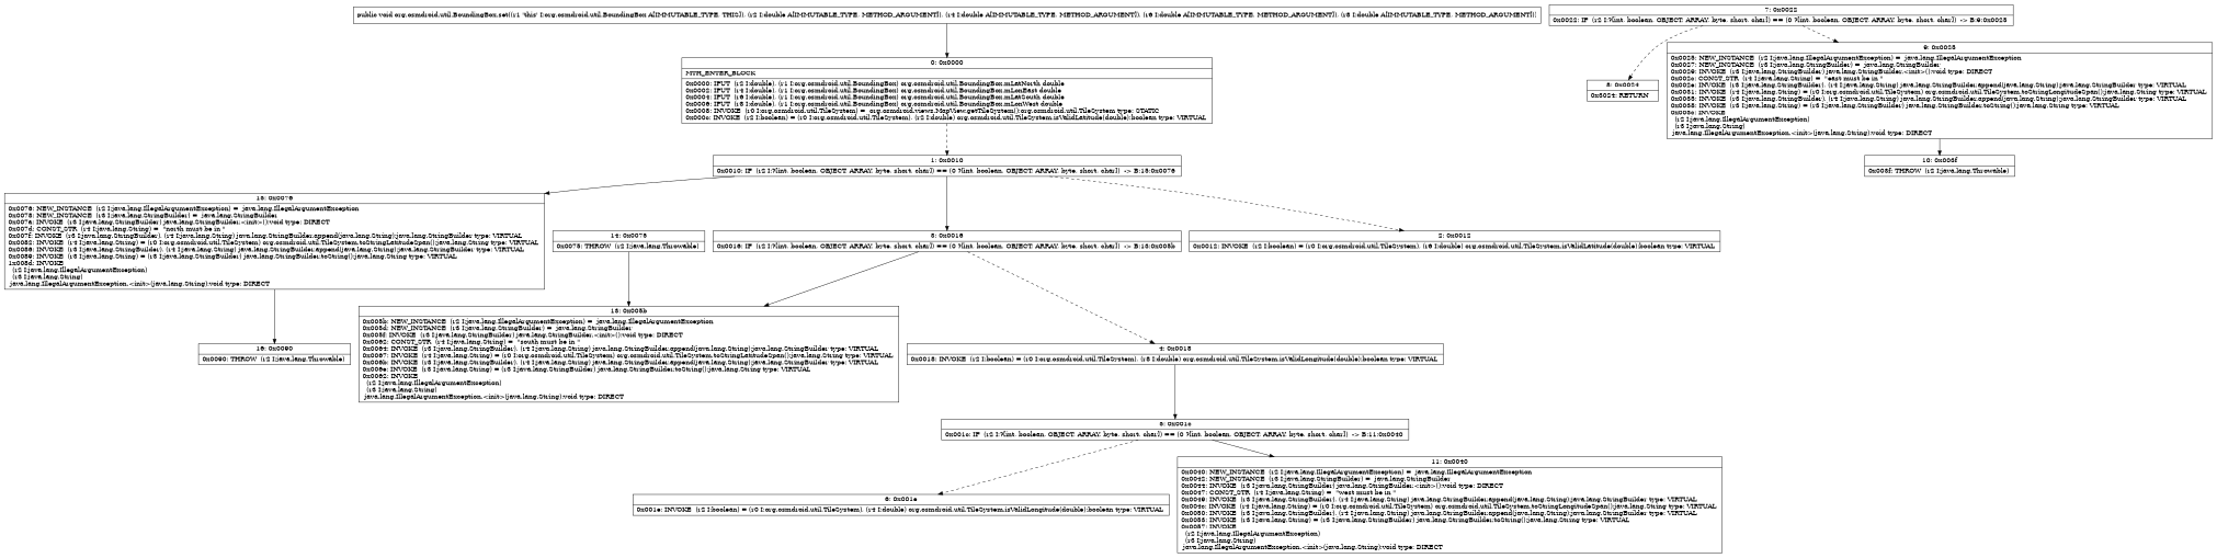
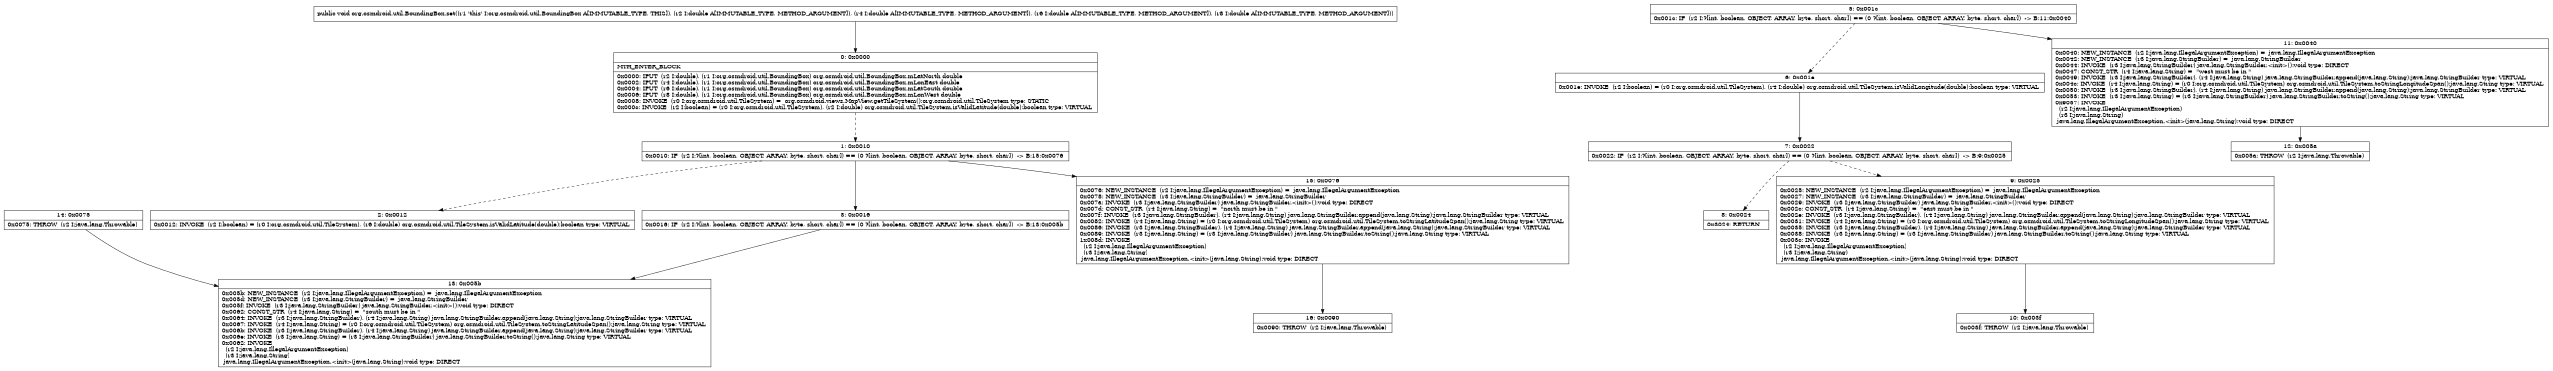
  digraph {
    node [shape=record]
    n1 [label="{0\:\ 0x0000|MTH_ENTER_BLOCK\l|0x0000: IPUT  (r2 I:double), (r1 I:org.osmdroid.util.BoundingBox) org.osmdroid.util.BoundingBox.mLatNorth double \l0x0002: IPUT  (r4 I:double), (r1 I:org.osmdroid.util.BoundingBox) org.osmdroid.util.BoundingBox.mLonEast double \l0x0004: IPUT  (r6 I:double), (r1 I:org.osmdroid.util.BoundingBox) org.osmdroid.util.BoundingBox.mLatSouth double \l0x0006: IPUT  (r8 I:double), (r1 I:org.osmdroid.util.BoundingBox) org.osmdroid.util.BoundingBox.mLonWest double \l0x0008: INVOKE  (r0 I:org.osmdroid.util.TileSystem) =  org.osmdroid.views.MapView.getTileSystem():org.osmdroid.util.TileSystem type: STATIC \l0x000c: INVOKE  (r2 I:boolean) = (r0 I:org.osmdroid.util.TileSystem), (r2 I:double) org.osmdroid.util.TileSystem.isValidLatitude(double):boolean type: VIRTUAL \l}"]
    n2 [label="{1\:\ 0x0010|0x0010: IF  (r2 I:?[int, boolean, OBJECT, ARRAY, byte, short, char]) == (0 ?[int, boolean, OBJECT, ARRAY, byte, short, char])  \-\> B:15:0x0076 \l}"]
    n3 [label="{2\:\ 0x0012|0x0012: INVOKE  (r2 I:boolean) = (r0 I:org.osmdroid.util.TileSystem), (r6 I:double) org.osmdroid.util.TileSystem.isValidLatitude(double):boolean type: VIRTUAL \l}"]
    n4 [label="{15\:\ 0x0076|0x0076: NEW_INSTANCE  (r2 I:java.lang.IllegalArgumentException) =  java.lang.IllegalArgumentException \l0x0078: NEW_INSTANCE  (r3 I:java.lang.StringBuilder) =  java.lang.StringBuilder \l0x007a: INVOKE  (r3 I:java.lang.StringBuilder) java.lang.StringBuilder.\<init\>():void type: DIRECT \l0x007d: CONST_STR  (r4 I:java.lang.String) =  \"north must be in \" \l0x007f: INVOKE  (r3 I:java.lang.StringBuilder), (r4 I:java.lang.String) java.lang.StringBuilder.append(java.lang.String):java.lang.StringBuilder type: VIRTUAL \l0x0082: INVOKE  (r4 I:java.lang.String) = (r0 I:org.osmdroid.util.TileSystem) org.osmdroid.util.TileSystem.toStringLatitudeSpan():java.lang.String type: VIRTUAL \l0x0086: INVOKE  (r3 I:java.lang.StringBuilder), (r4 I:java.lang.String) java.lang.StringBuilder.append(java.lang.String):java.lang.StringBuilder type: VIRTUAL \l0x0089: INVOKE  (r3 I:java.lang.String) = (r3 I:java.lang.StringBuilder) java.lang.StringBuilder.toString():java.lang.String type: VIRTUAL \l1x008d: INVOKE  \l  (r2 I:java.lang.IllegalArgumentException)\l  (r3 I:java.lang.String)\l java.lang.IllegalArgumentException.\<init\>(java.lang.String):void type: DIRECT \l}"]
    n5 [label="{3\:\ 0x0016|0x0016: IF  (r2 I:?[int, boolean, OBJECT, ARRAY, byte, short, char]) == (0 ?[int, boolean, OBJECT, ARRAY, byte, short, char])  \-\> B:13:0x005b \l}"]
    n6 [label="{16\:\ 0x0090|0x0090: THROW  (r2 I:java.lang.Throwable) \l}"]
-   n7 [label="{4\:\ 0x0018|0x0018: INVOKE  (r2 I:boolean) = (r0 I:org.osmdroid.util.TileSystem), (r8 I:double) org.osmdroid.util.TileSystem.isValidLongitude(double):boolean type: VIRTUAL \l}"]
    n8 [label="{13\:\ 0x005b|0x005b: NEW_INSTANCE  (r2 I:java.lang.IllegalArgumentException) =  java.lang.IllegalArgumentException \l0x005d: NEW_INSTANCE  (r3 I:java.lang.StringBuilder) =  java.lang.StringBuilder \l0x005f: INVOKE  (r3 I:java.lang.StringBuilder) java.lang.StringBuilder.\<init\>():void type: DIRECT \l0x0062: CONST_STR  (r4 I:java.lang.String) =  \"south must be in \" \l0x0064: INVOKE  (r3 I:java.lang.StringBuilder), (r4 I:java.lang.String) java.lang.StringBuilder.append(java.lang.String):java.lang.StringBuilder type: VIRTUAL \l0x0067: INVOKE  (r4 I:java.lang.String) = (r0 I:org.osmdroid.util.TileSystem) org.osmdroid.util.TileSystem.toStringLatitudeSpan():java.lang.String type: VIRTUAL \l0x006b: INVOKE  (r3 I:java.lang.StringBuilder), (r4 I:java.lang.String) java.lang.StringBuilder.append(java.lang.String):java.lang.StringBuilder type: VIRTUAL \l0x006e: INVOKE  (r3 I:java.lang.String) = (r3 I:java.lang.StringBuilder) java.lang.StringBuilder.toString():java.lang.String type: VIRTUAL \l0x0062: INVOKE  \l  (r2 I:java.lang.IllegalArgumentException)\l  (r3 I:java.lang.String)\l java.lang.IllegalArgumentException.\<init\>(java.lang.String):void type: DIRECT \l}"]
    n9 [label="{5\:\ 0x001c|0x001c: IF  (r2 I:?[int, boolean, OBJECT, ARRAY, byte, short, char]) == (0 ?[int, boolean, OBJECT, ARRAY, byte, short, char])  \-\> B:11:0x0040 \l}"]
    n10 [label="{6\:\ 0x001e|0x001e: INVOKE  (r2 I:boolean) = (r0 I:org.osmdroid.util.TileSystem), (r4 I:double) org.osmdroid.util.TileSystem.isValidLongitude(double):boolean type: VIRTUAL \l}"]
-   n11 [label="{11\:\ 0x0040|0x0040: NEW_INSTANCE  (r2 I:java.lang.IllegalArgumentException) =  java.lang.IllegalArgumentException \l0x0042: NEW_INSTANCE  (r3 I:java.lang.StringBuilder) =  java.lang.StringBuilder \l0x0044: INVOKE  (r3 I:java.lang.StringBuilder) java.lang.StringBuilder.\<init\>():void type: DIRECT \l0x0047: CONST_STR  (r4 I:java.lang.String) =  \"west must be in \" \l0x0049: INVOKE  (r3 I:java.lang.StringBuilder), (r4 I:java.lang.String) java.lang.StringBuilder.append(java.lang.String):java.lang.StringBuilder type: VIRTUAL \l0x004c: INVOKE  (r4 I:java.lang.String) = (r0 I:org.osmdroid.util.TileSystem) org.osmdroid.util.TileSystem.toStringLongitudeSpan():java.lang.String type: VIRTUAL \l0x0050: INVOKE  (r3 I:java.lang.StringBuilder), (r4 I:java.lang.String) java.lang.StringBuilder.append(java.lang.String):java.lang.StringBuilder type: VIRTUAL \l0x0053: INVOKE  (r3 I:java.lang.String) = (r3 I:java.lang.StringBuilder) java.lang.StringBuilder.toString():java.lang.String type: VIRTUAL \l0x0057: INVOKE  \l  (r2 I:java.lang.IllegalArgumentException)\l  (r3 I:java.lang.String)\l java.lang.IllegalArgumentException.\<init\>(java.lang.String):void type: DIRECT \l}"]
+   n11 [label="{11\:\ 0x0040|0x0040: NEW_INSTANCE  (r2 I:java.lang.IllegalArgumentException) =  java.lang.IllegalArgumentException \l0x0042: NEW_INSTANCE  (r3 I:java.lang.StringBuilder) =  java.lang.StringBuilder \l0x0044: INVOKE  (r3 I:java.lang.StringBuilder) java.lang.StringBuilder.\<init\>():void type: DIRECT \l0x0047: CONST_STR  (r4 I:java.lang.String) =  \"west must be in \" \l0x0049: INVOKE  (r3 I:java.lang.StringBuilder), (r4 I:java.lang.String) java.lang.StringBuilder.append(java.lang.String):java.lang.StringBuilder type: VIRTUAL \l0x004c: INVOKE  (r4 I:java.lang.String) = (r0 I:org.osmdroid.util.TileSystem) org.osmdroid.util.TileSystem.toStringLongitudeSpan():java.lang.String type: VIRTUAL \l0x0050: INVOKE  (r3 I:java.lang.StringBuilder), (r4 I:java.lang.String) java.lang.StringBuilder.append(java.lang.String):java.lang.StringBuilder type: VIRTUAL \l0x0053: INVOKE  (r3 I:java.lang.String) = (r3 I:java.lang.StringBuilder) java.lang.StringBuilder.toString():java.lang.String type: VIRTUAL \l0x9057: INVOKE  \l  (r2 I:java.lang.IllegalArgumentException)\l  (r3 I:java.lang.String)\l java.lang.IllegalArgumentException.\<init\>(java.lang.String):void type: DIRECT \l}"]
    n12 [label="{7\:\ 0x0022|0x0022: IF  (r2 I:?[int, boolean, OBJECT, ARRAY, byte, short, char]) == (0 ?[int, boolean, OBJECT, ARRAY, byte, short, char])  \-\> B:9:0x0025 \l}"]
+   n13 [label="{12\:\ 0x005a|0x005a: THROW  (r2 I:java.lang.Throwable) \l}"]
    n14 [label="{8\:\ 0x0024|0x3024: RETURN   \l}"]
    n15 [label="{9\:\ 0x0025|0x0025: NEW_INSTANCE  (r2 I:java.lang.IllegalArgumentException) =  java.lang.IllegalArgumentException \l0x0027: NEW_INSTANCE  (r3 I:java.lang.StringBuilder) =  java.lang.StringBuilder \l0x0029: INVOKE  (r3 I:java.lang.StringBuilder) java.lang.StringBuilder.\<init\>():void type: DIRECT \l0x002c: CONST_STR  (r4 I:java.lang.String) =  \"east must be in \" \l0x002e: INVOKE  (r3 I:java.lang.StringBuilder), (r4 I:java.lang.String) java.lang.StringBuilder.append(java.lang.String):java.lang.StringBuilder type: VIRTUAL \l0x0031: INVOKE  (r4 I:java.lang.String) = (r0 I:org.osmdroid.util.TileSystem) org.osmdroid.util.TileSystem.toStringLongitudeSpan():java.lang.String type: VIRTUAL \l0x0035: INVOKE  (r3 I:java.lang.StringBuilder), (r4 I:java.lang.String) java.lang.StringBuilder.append(java.lang.String):java.lang.StringBuilder type: VIRTUAL \l0x0038: INVOKE  (r3 I:java.lang.String) = (r3 I:java.lang.StringBuilder) java.lang.StringBuilder.toString():java.lang.String type: VIRTUAL \l0x003c: INVOKE  \l  (r2 I:java.lang.IllegalArgumentException)\l  (r3 I:java.lang.String)\l java.lang.IllegalArgumentException.\<init\>(java.lang.String):void type: DIRECT \l}"]
    n16 [label="{10\:\ 0x003f|0x003f: THROW  (r2 I:java.lang.Throwable) \l}"]
    n17 [label="{14\:\ 0x0075|0x0075: THROW  (r2 I:java.lang.Throwable) \l}"]
    n18 [label="{public void org.osmdroid.util.BoundingBox.set((r1 'this' I:org.osmdroid.util.BoundingBox A[IMMUTABLE_TYPE, THIS]), (r2 I:double A[IMMUTABLE_TYPE, METHOD_ARGUMENT]), (r4 I:double A[IMMUTABLE_TYPE, METHOD_ARGUMENT]), (r6 I:double A[IMMUTABLE_TYPE, METHOD_ARGUMENT]), (r8 I:double A[IMMUTABLE_TYPE, METHOD_ARGUMENT])) }"]
    n1 -> n2 [style=dashed]
    n2 -> n3 [style=dashed]
    n2 -> n4
    n2 -> n5
    n4 -> n6
-   n5 -> n7 [style=dashed]
    n5 -> n8
-   n7 -> n9
    n9 -> n10 [style=dashed]
    n9 -> n11
+   n10 -> n12
+   n11 -> n13
    n12 -> n14 [style=dashed]
    n12 -> n15 [style=dashed]
    n15 -> n16
    n17 -> n8
    n18 -> n1
  }
